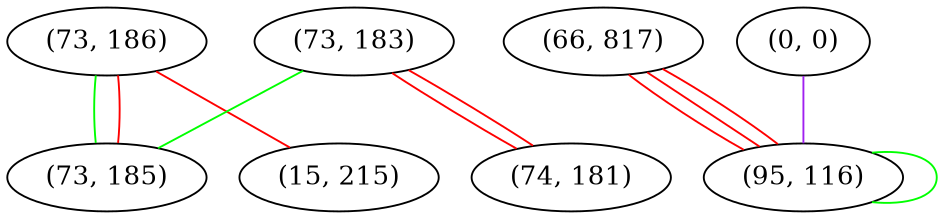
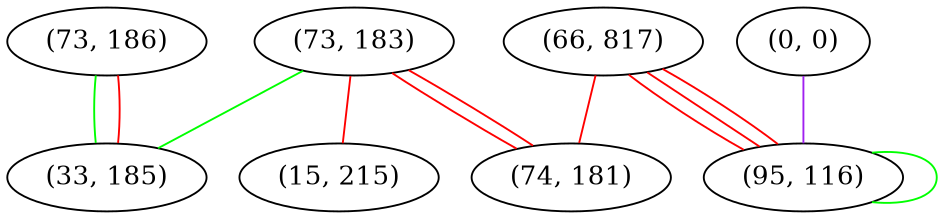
  graph {
    edge [color=red weight=1]
    "(73, 186)"
    "(15, 215)"
-   "(73, 185)"
+   "(73, 185)" [label="(33, 185)"]
    n4 [label="(95, 116)"]
    "(0, 0)"
    n6 [label="(66, 817)"]
    "(74, 181)"
    "(73, 183)"
-   "(73, 186)" -- "(15, 215)"
+   "(73, 183)" -- "(15, 215)"
    "(73, 186)" -- "(73, 185)" [color=green weight=2]
    "(73, 186)" -- "(73, 185)"
    n4 -- n4 [color=green weight=2]
    "(0, 0)" -- n4 [color=purple weight=4]
    n6 -- n4
    n6 -- n4
    n6 -- n4
+   n6 -- "(74, 181)"
    "(73, 183)" -- "(73, 185)" [color=green]
    "(73, 183)" -- "(74, 181)"
    "(73, 183)" -- "(74, 181)"
  }
